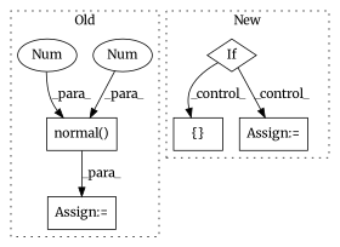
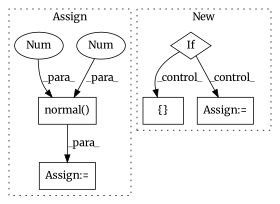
  digraph {
    fontname=Merriweather
    node [a=76 l=1 shape=box fontname=Merriweather]
    edge [fontname=Merriweather]
    n1 [a=75 l="17,1" label="normal()" s="15038,15069"]
    n2 [label=Num s=15068 shape=ellipse]
    n3 [label=Num s=15055 shape=ellipse]
    n4 [a=68 l=4 label="Assign:=" s=15034]
    n5 [a=59 l="1,0" label="{}" s="15245,15265"]
    n6 [a=96 l=3 label=If s=15157 shape=diamond]
    n7 [a=68 l=4 label="Assign:=" s=15286]
    subgraph cluster_1 {
-     label=Old
+     label=Assign
      style=dotted
      n1
      n2
      n3
      n4
    }
    subgraph cluster_2 {
      label=New
      style=dotted
      n5
      n6
      n7
    }
    n1 -> n4 [label=_para_]
    n2 -> n1 [label=_para_]
    n3 -> n1 [label=_para_]
    n6 -> n5 [label=_control_]
    n6 -> n7 [label=_control_]
  }
